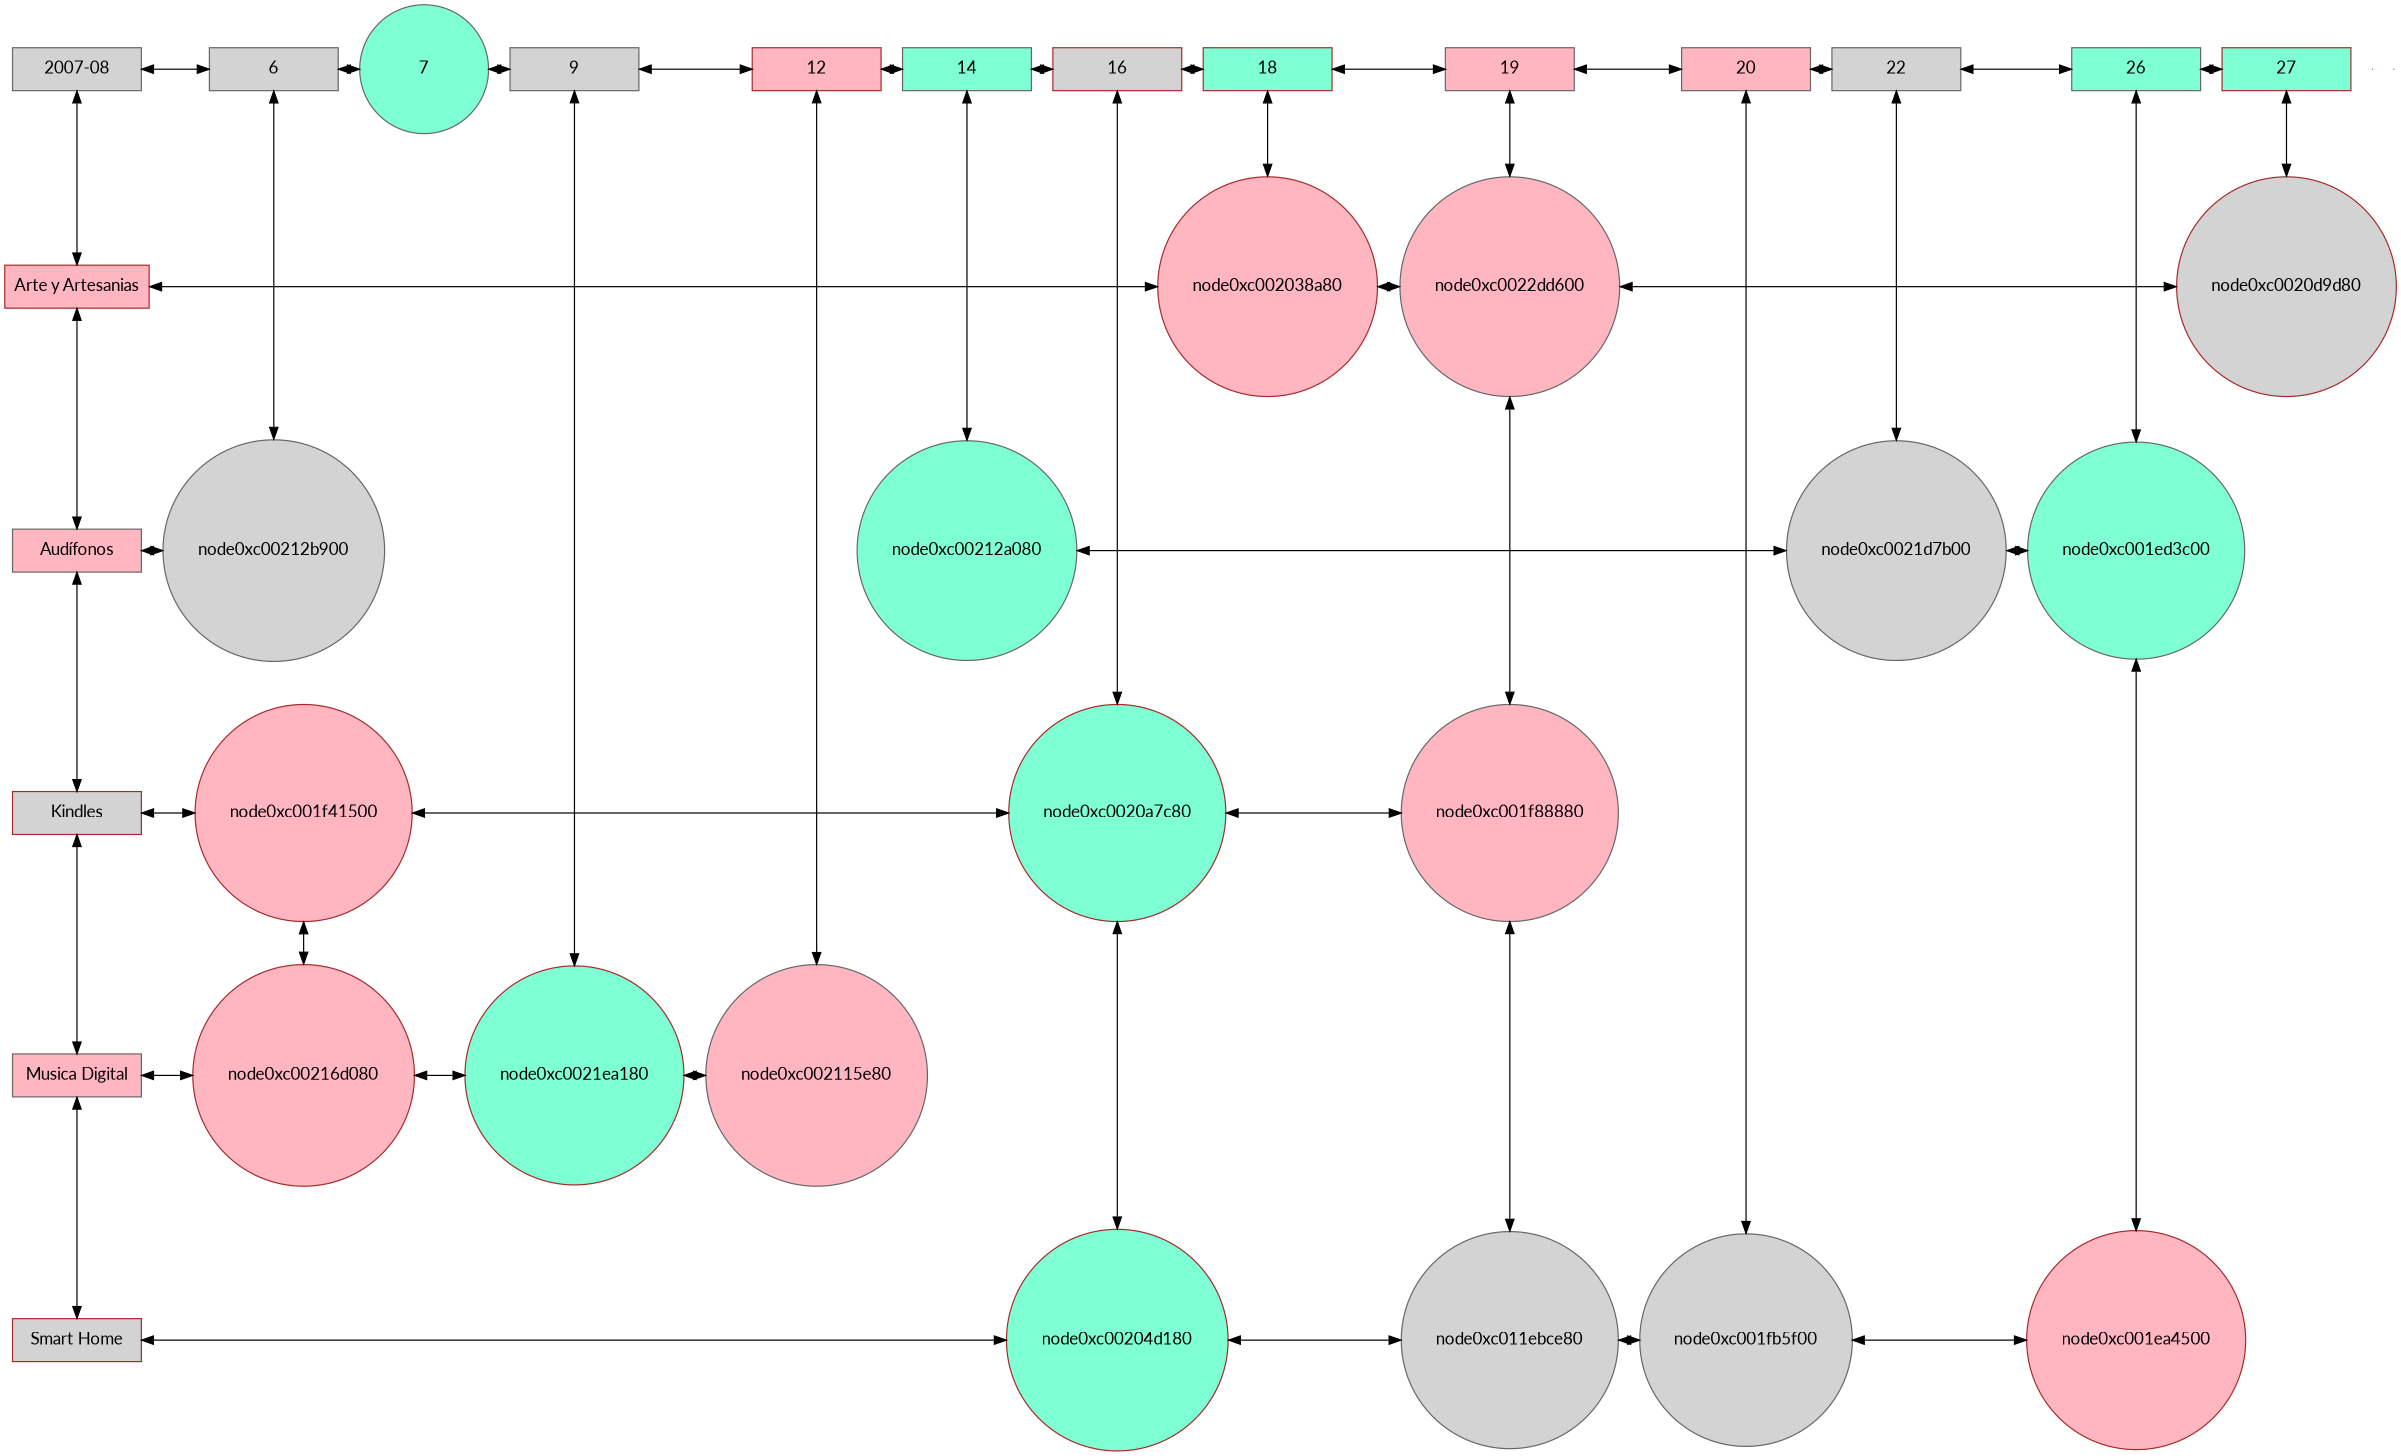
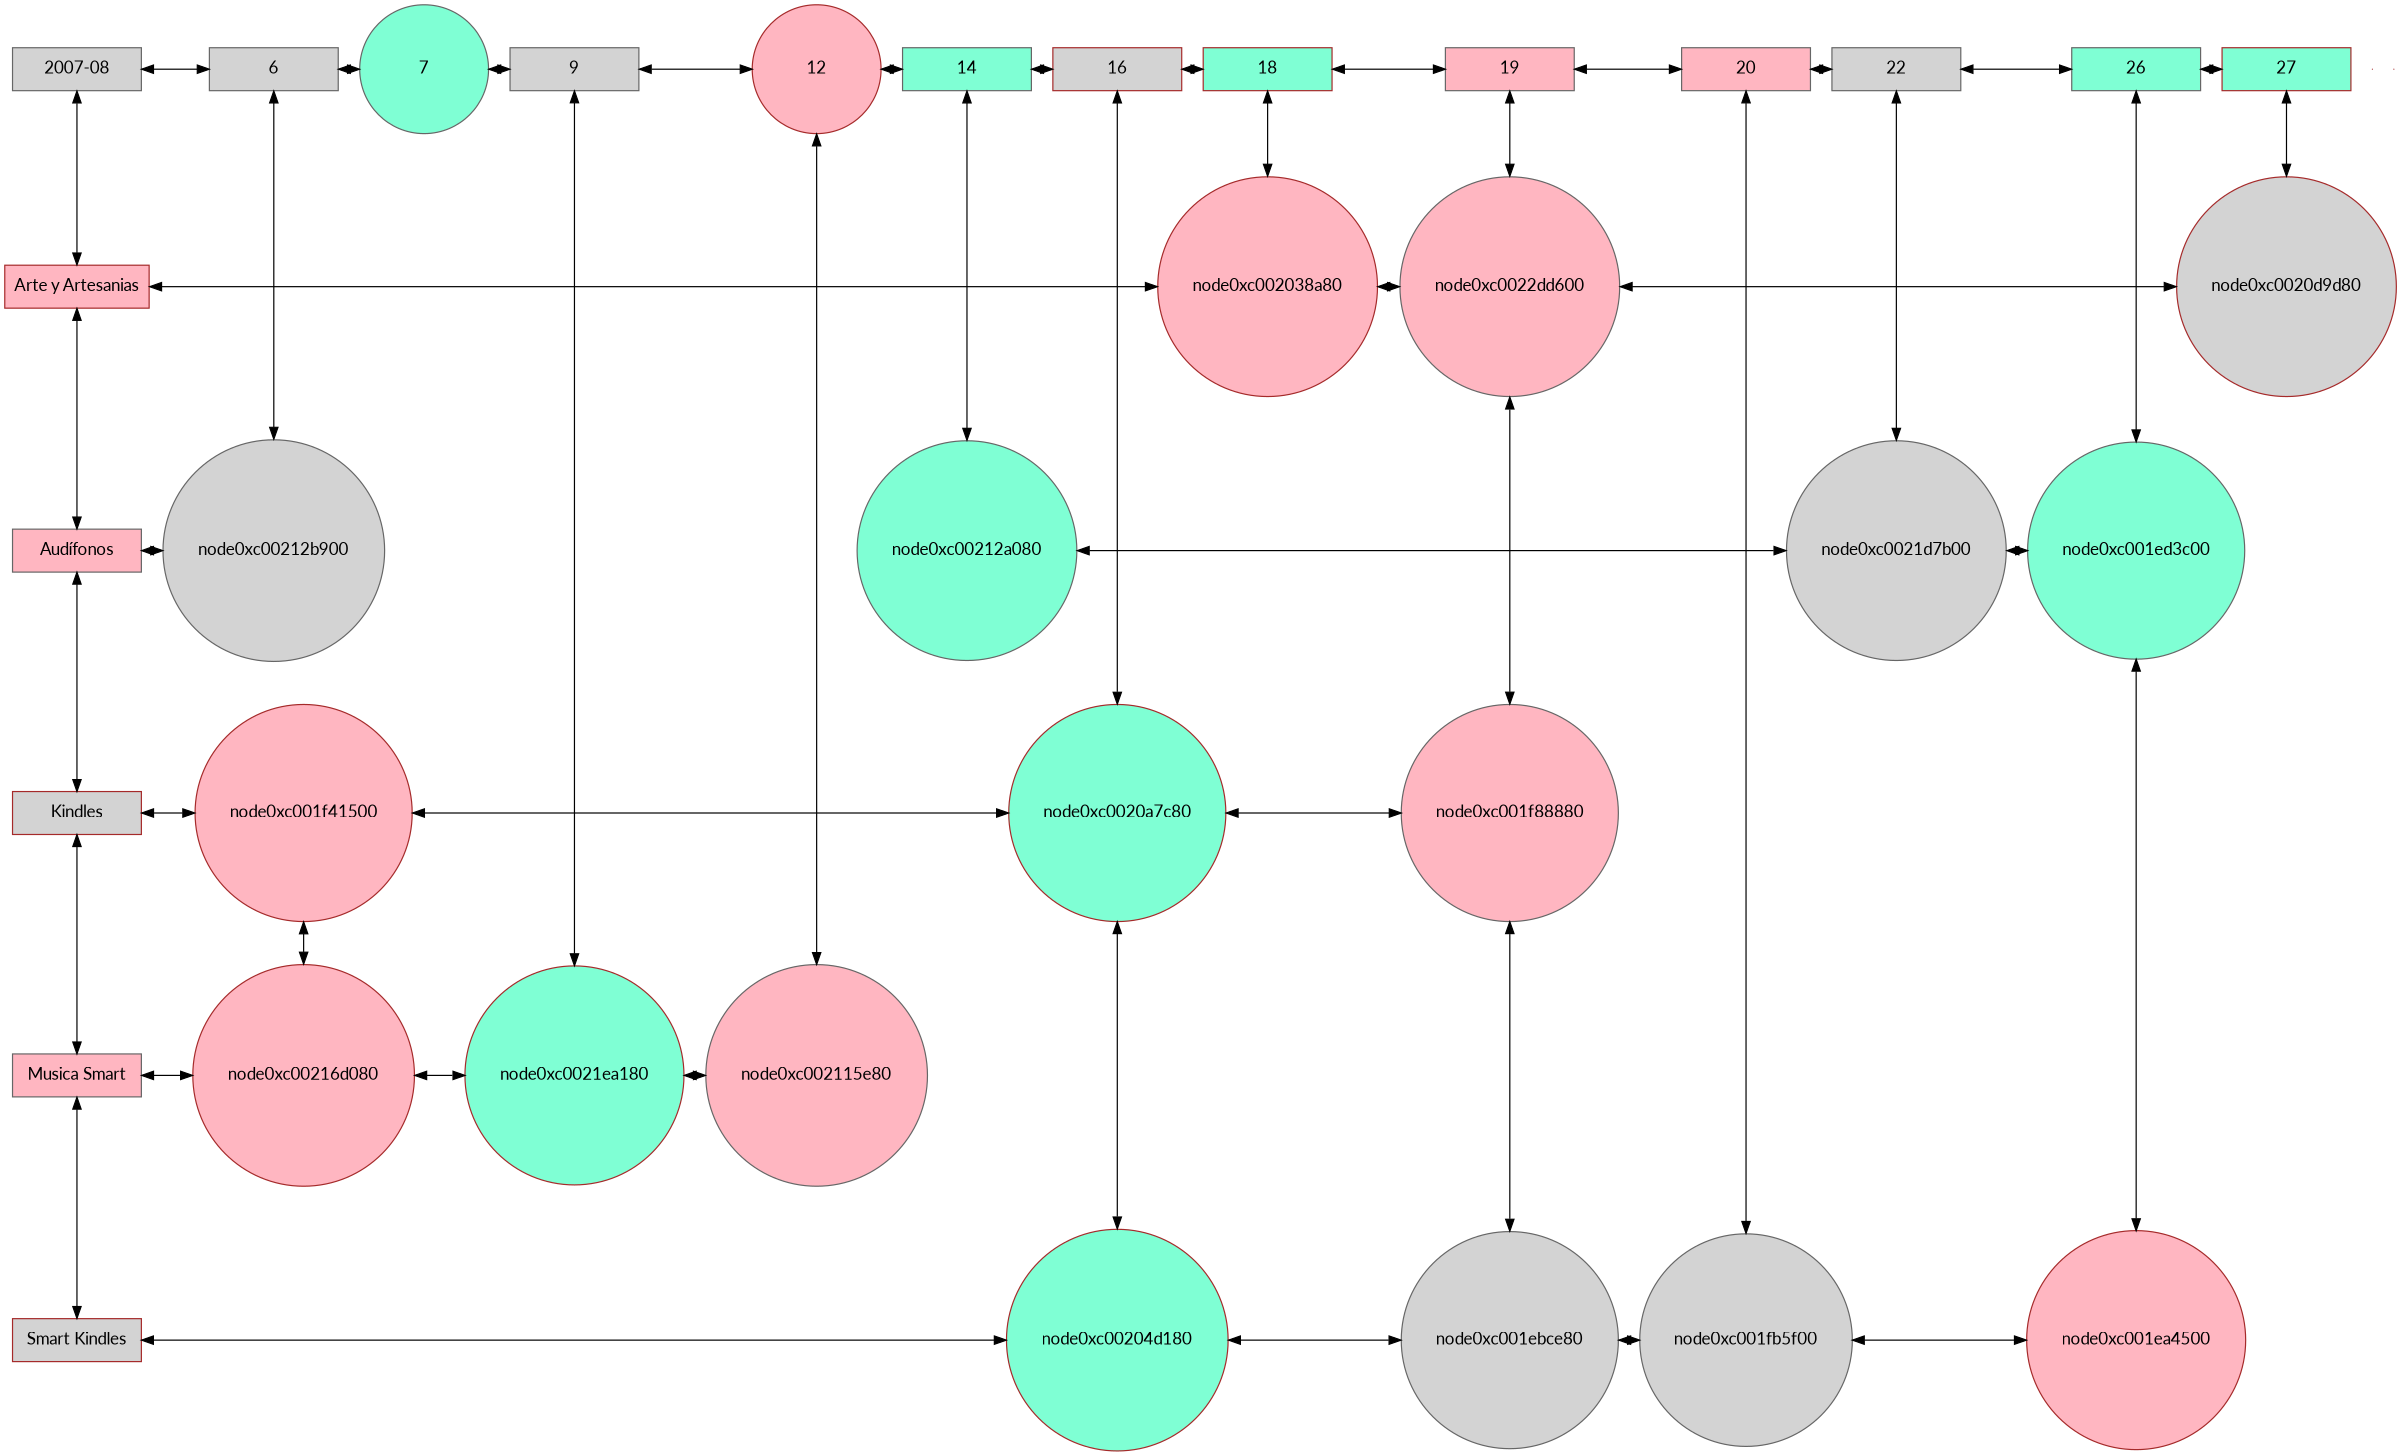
  digraph {
    fontname=Lato
    node [color=gray40 fillcolor=lightpink fontname=Lato group=1 shape=circle style=filled]
    edge [dir=both fontname=Lato]
    n1 [fillcolor=lightgrey label="2007-08" shape=box width=1.5]
    n2 [fillcolor=lightgrey group=6 label=6 shape=box width=1.5]
    n3 [fillcolor=aquamarine group=7 label=7 width=1.5]
    n4 [fillcolor=lightgrey group=9 label=9 shape=box width=1.5]
-   n5 [color=brown group=12 label=12 shape=box width=1.5]
+   n5 [color=brown group=12 label=12 width=1.5]
    n6 [fillcolor=aquamarine group=14 label=14 shape=box width=1.5]
    n7 [color=brown fillcolor=lightgrey group=16 label=16 shape=box width=1.5]
    n8 [color=brown fillcolor=aquamarine group=18 label=18 shape=box width=1.5]
    n9 [group=19 label=19 shape=box width=1.5]
    n10 [group=20 label=20 shape=box width=1.5]
    n11 [fillcolor=lightgrey group=22 label=22 shape=box width=1.5]
    n12 [fillcolor=aquamarine group=26 label=26 shape=box width=1.5]
    n13 [color=brown fillcolor=aquamarine group=27 label=27 shape=box width=1.5]
    n14 [color=brown label="Arte y Artesanias" shape=box width=1.5]
    node0xc002038a80 [color=brown group=18 width=0.5]
    node0xc0022dd600 [group=19 width=0.5]
    node0xc0020d9d80 [color=brown fillcolor=lightgrey group=27 width=0.5]
    n18 [label="Audífonos" shape=box width=1.5]
    node0xc00212b900 [fillcolor=lightgrey group=6 width=0.5]
    node0xc00212a080 [fillcolor=aquamarine group=14 width=0.5]
    node0xc0021d7b00 [fillcolor=lightgrey group=22 width=0.5]
    node0xc001ed3c00 [fillcolor=aquamarine group=26 width=0.5]
    n23 [color=brown fillcolor=lightgrey label=Kindles shape=box width=1.5]
    node0xc001f41500 [color=brown group=7 width=0.5]
    node0xc0020a7c80 [color=brown fillcolor=aquamarine group=16 width=0.5]
    node0xc001f88880 [group=19 width=0.5]
-   n27 [label="Musica Digital" shape=box width=1.5]
+   n27 [label="Musica Smart" shape=box width=1.5]
    node0xc00216d080 [color=brown group=7 width=0.5]
    node0xc0021ea180 [color=brown fillcolor=aquamarine group=9 width=0.5]
    node0xc002115e80 [group=12 width=0.5]
-   n31 [color=brown fillcolor=lightgrey label="Smart Home" shape=box width=1.5]
+   n31 [color=brown fillcolor=lightgrey label="Smart Kindles" shape=box width=1.5]
    node0xc00204d180 [color=brown fillcolor=aquamarine group=16 width=0.5]
-   node0xc001ebce80 [fillcolor=lightgrey group=19 width=0.5 label=node0xc011ebce80]
+   node0xc001ebce80 [fillcolor=lightgrey group=19 width=0.5]
    node0xc001fb5f00 [fillcolor=lightgrey group=20 width=0.5]
    node0xc001ea4500 [color=brown group=26 width=0.5]
    e0 [color=brown fillcolor=aquamarine shape=point width=0 group=""]
    e1 [color=brown shape=point width=0 group=""]
    subgraph sub_1 {
      rank=same
      n1
      n2
    }
    subgraph sub_2 {
      rank=same
      n2
      n3
    }
    subgraph sub_3 {
      rank=same
      n3
      n4
    }
    subgraph sub_4 {
      rank=same
      n4
      n5
    }
    subgraph sub_5 {
      rank=same
      n5
      n6
    }
    subgraph sub_6 {
      rank=same
      n6
      n7
    }
    subgraph sub_7 {
      rank=same
      n7
      n8
    }
    subgraph sub_8 {
      rank=same
      n8
      n9
    }
    subgraph sub_9 {
      rank=same
      n9
      n10
    }
    subgraph sub_10 {
      rank=same
      n10
      n11
    }
    subgraph sub_11 {
      rank=same
      n11
      n12
    }
    subgraph sub_12 {
      rank=same
      n12
      n13
    }
    subgraph sub_13 {
      rank=same
      n14
      node0xc002038a80
    }
    subgraph sub_14 {
      rank=same
      node0xc002038a80
      node0xc0022dd600
    }
    subgraph sub_15 {
      rank=same
      node0xc0022dd600
      node0xc0020d9d80
    }
    subgraph sub_16 {
      rank=same
      n18
      node0xc00212b900
    }
    subgraph sub_17 {
      rank=same
      node0xc00212b900
      node0xc00212a080
    }
    subgraph sub_18 {
      rank=same
      node0xc00212a080
      node0xc0021d7b00
    }
    subgraph sub_19 {
      rank=same
      node0xc0021d7b00
      node0xc001ed3c00
    }
    subgraph sub_20 {
      rank=same
      n23
      node0xc001f41500
    }
    subgraph sub_21 {
      rank=same
      node0xc001f41500
      node0xc0020a7c80
    }
    subgraph sub_22 {
      rank=same
      node0xc0020a7c80
      node0xc001f88880
    }
    subgraph sub_23 {
      rank=same
      n27
      node0xc00216d080
    }
    subgraph sub_24 {
      rank=same
      node0xc00216d080
      node0xc0021ea180
    }
    subgraph sub_25 {
      rank=same
      node0xc0021ea180
      node0xc002115e80
    }
    subgraph sub_26 {
      rank=same
      n31
      node0xc00204d180
    }
    subgraph sub_27 {
      rank=same
      node0xc00204d180
      node0xc001ebce80
    }
    subgraph sub_28 {
      rank=same
      node0xc001ebce80
      node0xc001fb5f00
    }
    subgraph sub_29 {
      rank=same
      node0xc001fb5f00
      node0xc001ea4500
    }
    n1 -> n2
    n1 -> n14
    n2 -> n3
    n2 -> node0xc00212b900
    n3 -> n4
    n4 -> n5
    n4 -> node0xc0021ea180
    n5 -> n6
    n5 -> node0xc002115e80
    n6 -> n7
    n6 -> node0xc00212a080
    n7 -> n8
    n7 -> node0xc0020a7c80
    n8 -> n9
    n8 -> node0xc002038a80
    n9 -> n10
    n9 -> node0xc0022dd600
    n10 -> n11
    n10 -> node0xc001fb5f00
    n11 -> n12
    n11 -> node0xc0021d7b00
    n12 -> n13
    n12 -> node0xc001ed3c00
    n13 -> node0xc0020d9d80
    n14 -> node0xc002038a80
    n14 -> n18
    node0xc002038a80 -> node0xc0022dd600
    node0xc0022dd600 -> node0xc0020d9d80
    node0xc0022dd600 -> node0xc001f88880
    n18 -> node0xc00212b900
    n18 -> n23
    node0xc00212a080 -> node0xc0021d7b00
    node0xc0021d7b00 -> node0xc001ed3c00
    node0xc001ed3c00 -> node0xc001ea4500
    n23 -> node0xc001f41500
    n23 -> n27
    node0xc001f41500 -> node0xc0020a7c80
    node0xc001f41500 -> node0xc00216d080
    node0xc0020a7c80 -> node0xc001f88880
    node0xc0020a7c80 -> node0xc00204d180
    node0xc001f88880 -> node0xc001ebce80
    n27 -> node0xc00216d080
    n27 -> n31
    node0xc00216d080 -> node0xc0021ea180
    node0xc0021ea180 -> node0xc002115e80
    n31 -> node0xc00204d180
    node0xc00204d180 -> node0xc001ebce80
    node0xc001ebce80 -> node0xc001fb5f00
    node0xc001fb5f00 -> node0xc001ea4500
  }
